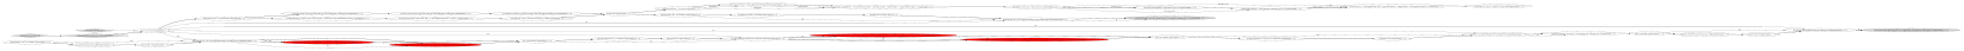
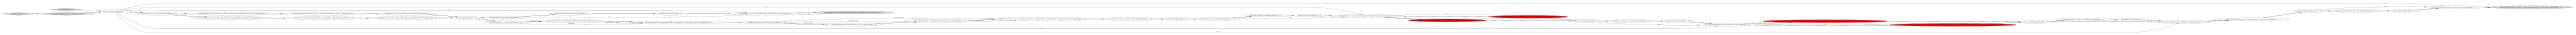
  digraph {
    fontname=Roboto
    rankdir=LR
    node [fillcolor=white fontname=Roboto shape=ellipse style=filled]
    edge [arrowhead=dot fontname=Roboto style=bold]
    n1 [fillcolor=lightgray label="testExplicitSourceGlob['0', '1', '0']" shape=diamond]
    n2 [label="SolrCore core = h.getCore()@@@3@@@['1', '1', '1']"]
    n3 [label="req = new LocalSolrQueryRequest(core,new MapSolrParams(args))@@@26@@@['1', '1', '0']"]
    n4 [label="IndexSchema schema = core.getLatestSchema()@@@4@@@['1', '1', '1']"]
    n5 [label="req = new LocalSolrQueryRequest(core,new MapSolrParams(args))@@@36@@@['1', '1', '0']"]
    n6 [label="SolrQueryRequest req = new LocalSolrQueryRequest(core,new MapSolrParams(args))@@@21@@@['1', '1', '0']"]
    n7 [label="req = new LocalSolrQueryRequest(core,new MapSolrParams(args))@@@31@@@['1', '1', '0']"]
    n8 [label="SolrQueryRequest req = new LocalSolrQueryRequest(core,new MapSolrParams(args))@@@12@@@['0', '0', '1']"]
    n9 [fillcolor=red label="assertQ(\"sku2 copied to text\",req,\"//*(@numFound='1'(\",\"//result/doc(1(/str(@name='id'((.='5'(\")@@@22@@@['0', '1', '0']"]
    n10 [label="args = new HashMap<>()@@@23@@@['1', '1', '0']"]
    n11 [label="args.put(CommonParams.Q,\"1_s:10-1839ACX-93\")@@@24@@@['1', '1', '0']"]
    n12 [label="args.put(\"indent\",\"true\")@@@25@@@['1', '1', '0']"]
    n13 [fillcolor=red label="assertQ(\"sku1 copied to dynamic dest *_s\",req,\"//*(@numFound='1'(\",\"//result/doc(1(/str(@name='id'((.='5'(\",\"//result/doc(1(/arr(@name='sku1'(/str(.='10-1839ACX-93'(\")@@@27@@@['0', '1', '0']"]
    n14 [fillcolor=red label="assertQ(\"sku1 copied to dynamic dest *_s\",req,\"//*(@numFound='1'(\",\"//result/doc(1(/int(@name='id'((.='5'(\",\"//result/doc(1(/arr(@name='sku1'(/str(.='10-1839ACX-93'(\")@@@27@@@['1', '0', '0']"]
    n15 [fillcolor=lightgray label="testSourceGlobMatchesNoDynamicOrExplicitField['0', '0', '1']" shape=diamond]
    n16 [label="args.put(CommonParams.Q,\"text:AAM46\")@@@19@@@['1', '1', '0']"]
    n17 [label="args.put(\"indent\",\"true\")@@@20@@@['1', '1', '0']"]
    n18 [label="assertNull(\"'testing123_*' should not be (or match) a dynamic or explicit field\",schema.getFieldOrNull(\"testing123_*\"))@@@5@@@['0', '0', '1']"]
    n19 [label="assertTrue(\"schema should contain explicit field 'sku1'\",schema.getFields().containsKey(\"sku1\"))@@@5@@@['1', '1', '0']"]
    n20 [fillcolor=lightgray label="assertQ(\"sku2 copied to dest_sub_no_ast_s (*_s subset pattern no asterisk)\",req,\"//*(@numFound='1'(\")@@@37@@@['1', '1', '0']"]
    n21 [fillcolor=red label="assertQ(\"sku2 copied to text\",req,\"//*(@numFound='1'(\",\"//result/doc(1(/int(@name='id'((.='5'(\")@@@22@@@['1', '0', '0']"]
    n22 [label="assertQ(\"sku1 copied to *_dest_sub_s (*_s subset pattern)\",req,\"//*(@numFound='1'(\")@@@32@@@['1', '1', '0']"]
    n23 [fillcolor=lightgray label="assertQ(\"sku2 copied to text\",req,\"//*(@numFound='1'(\",\"//result/doc(1(/int(@name='id'((.='5'(\")@@@13@@@['0', '0', '1']"]
    n24 [label="assertNull(\"'sku*' should not be (or match) a dynamic field\",schema.getDynamicPattern(\"sku*\"))@@@7@@@['1', '1', '0']"]
    n25 [label="assertU(commit())@@@8@@@['1', '1', '1']"]
    n26 [label="final String subsetPattern = \"*_dest_sub_s\"@@@9@@@['1', '1', '0']"]
    n27 [label="Map<String,String> args = new HashMap<>()@@@9@@@['0', '0', '1']"]
    n28 [label="final String dynamicPattern2 = schema.getDynamicPattern(dest_sub_no_ast_s)@@@14@@@['1', '1', '0']"]
    n29 [label="assertTrue(\"'\" + dest_sub_no_ast_s + \"' should match dynamic field '*_s', but instead matches '\" + dynamicPattern2 + \"'\",dynamicPattern2.equals(\"*_s\"))@@@15@@@['1', '1', '0']"]
    n30 [label="assertU(adoc(\"id\",\"5\",\"sku1\",\"10-1839ACX-93\",\"sku2\",\"AAM46\"))@@@16@@@['1', '1', '0']"]
    n31 [label="assertTrue(\"schema should contain dynamic field '*_s'\",schema.getDynamicPattern(\"*_s\").equals(\"*_s\"))@@@6@@@['0', '0', '1']"]
    n32 [label="assertTrue(\"schema should contain explicit field 'sku2'\",schema.getFields().containsKey(\"sku2\"))@@@6@@@['1', '1', '0']"]
+   n33 [label="assertU(commit())@@@17@@@['1', '1', '0']"]
    n34 [label="final String dynamicPattern1 = schema.getDynamicPattern(subsetPattern)@@@10@@@['1', '1', '0']"]
    n35 [label="assertTrue(\"'\" + subsetPattern + \"' should match dynamic field '*_s', but instead matches '\" + dynamicPattern1 + \"'\",dynamicPattern1.equals(\"*_s\"))@@@11@@@['1', '1', '0']"]
    n36 [label="final String dest_sub_no_ast_s = \"dest_sub_no_ast_s\"@@@12@@@['1', '1', '0']"]
    n37 [label="args = new HashMap<>()@@@28@@@['1', '1', '0']"]
    n38 [label="args.put(CommonParams.Q,\"1_dest_sub_s:10-1839ACX-93\")@@@29@@@['1', '1', '0']"]
    n39 [label="assertFalse(schema.getFields().containsKey(dest_sub_no_ast_s))@@@13@@@['1', '1', '0']"]
    n40 [label="args.put(\"indent\",\"true\")@@@11@@@['0', '0', '1']"]
    n41 [label="assertU(adoc(\"id\",\"5\",\"sku1\",\"10-1839ACX-93\",\"testing123_s\",\"AAM46\"))@@@7@@@['0', '0', '1']"]
    n42 [label="args.put(CommonParams.Q,\"text:AAM46\")@@@10@@@['0', '0', '1']"]
    n43 [label="Map<String,String> args = new HashMap<>()@@@18@@@['1', '1', '0']"]
    n44 [label="args.put(CommonParams.Q,\"dest_sub_no_ast_s:AAM46\")@@@34@@@['1', '1', '0']"]
    n45 [label="args.put(\"indent\",\"true\")@@@35@@@['1', '1', '0']"]
    n46 [label="args.put(\"indent\",\"true\")@@@30@@@['1', '1', '0']"]
    n47 [label="args = new HashMap<>()@@@33@@@['1', '1', '0']"]
    n48 [fillcolor=lightgray label="testExplicitSourceGlob['1', '0', '0']" shape=diamond]
    n1 -> n2 [arrowhead=vee style=solid]
    n2 -> n3 [arrowhead=vee label=core style=solid]
    n2 -> n4 [arrowhead=vee]
    n2 -> n5 [arrowhead=vee label=core style=solid]
    n2 -> n6 [arrowhead=vee label=core style=solid]
    n2 -> n7 [label=core style=solid]
    n2 -> n8 [label=core style=solid]
    n3 -> n13 [label=req style=solid]
    n3 -> n13 [arrowhead=vee]
    n3 -> n14 [label=req style=solid]
    n3 -> n14
    n4 -> n18 [arrowhead=vee]
    n4 -> n19
    n5 -> n20 [label=req style=solid]
    n5 -> n20 [arrowhead=vee]
    n6 -> n9 [label=req style=solid]
    n6 -> n9
    n6 -> n21 [arrowhead=vee label=req style=solid]
    n6 -> n21
    n7 -> n22 [label=req style=solid]
    n7 -> n22 [arrowhead=vee]
    n8 -> n23 [arrowhead=vee]
    n8 -> n23 [arrowhead=vee label=req style=solid]
    n9 -> n10
    n10 -> n3 [arrowhead=vee label=args style=solid]
    n10 -> n11 [arrowhead=vee]
    n11 -> n12
    n12 -> n3 [arrowhead=vee]
    n13 -> n37
    n14 -> n13 [arrowhead=vee label=0 style=dashed]
    n14 -> n37 [arrowhead=vee]
    n15 -> n2 [arrowhead=vee]
    n16 -> n17
    n17 -> n6 [arrowhead=vee]
    n18 -> n31
    n19 -> n32
    n21 -> n9 [label=0 style=dashed]
    n21 -> n10 [arrowhead=vee]
    n22 -> n47
    n24 -> n25
    n25 -> n26 [arrowhead=vee]
    n25 -> n27
    n26 -> n34 [arrowhead=vee]
    n26 -> n34 [label=subsetPattern style=solid]
    n26 -> n35 [arrowhead=vee label=subsetPattern style=solid]
    n27 -> n8 [label=args style=solid]
    n27 -> n42 [arrowhead=vee]
    n28 -> n29 [label=dynamicPattern2 style=solid]
    n28 -> n29 [arrowhead=vee]
    n29 -> n30
+   n30 -> n33 [arrowhead=vee]
    n31 -> n41
    n32 -> n24 [arrowhead=vee]
+   n33 -> n43
    n34 -> n35
    n34 -> n35 [label=dynamicPattern1 style=solid]
    n35 -> n36
    n36 -> n28 [label=dest_sub_no_ast_s style=solid]
    n36 -> n29 [arrowhead=vee label=dest_sub_no_ast_s style=solid]
    n36 -> n39
    n36 -> n39 [arrowhead=vee label=dest_sub_no_ast_s style=solid]
    n37 -> n7 [arrowhead=vee label=args style=solid]
    n37 -> n38
    n38 -> n46
    n39 -> n28
    n40 -> n8
    n41 -> n25
    n42 -> n40 [arrowhead=vee]
    n43 -> n6 [label=args style=solid]
    n43 -> n16
    n44 -> n45 [arrowhead=vee]
    n45 -> n5 [arrowhead=vee]
    n46 -> n7 [arrowhead=vee]
    n47 -> n5 [label=args style=solid]
    n47 -> n44 [arrowhead=vee]
    n48 -> n15
  }
